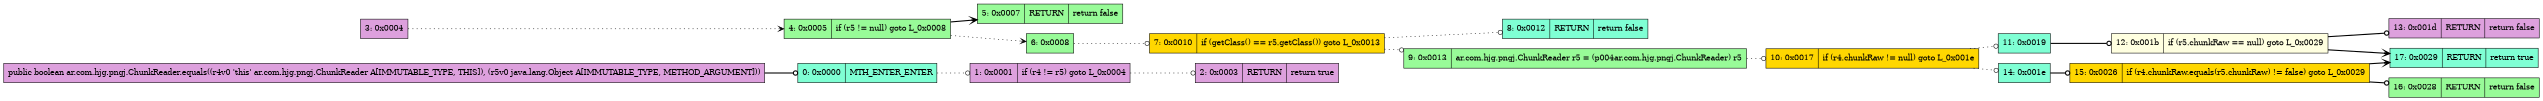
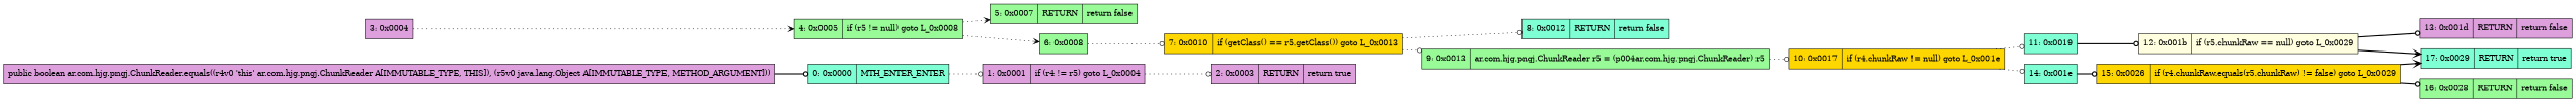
  digraph {
    rankdir=LR
    node [fillcolor=aquamarine shape=record style=filled]
    edge [arrowhead=odot style=dotted]
    n1 [label="{0\:\ 0x0000|MTH_ENTER_ENTER\l}"]
    n2 [fillcolor=plum label="{1\:\ 0x0001|if (r4 != r5) goto L_0x0004\l}"]
    n3 [fillcolor=plum label="{2\:\ 0x0003|RETURN\l|return true\l}"]
    n4 [fillcolor=plum label="{3\:\ 0x0004}"]
    n5 [fillcolor=palegreen label="{4\:\ 0x0005|if (r5 != null) goto L_0x0008\l}"]
    n6 [fillcolor=palegreen label="{5\:\ 0x0007|RETURN\l|return false\l}"]
    n7 [fillcolor=palegreen label="{6\:\ 0x0008}"]
    n8 [fillcolor=gold label="{7\:\ 0x0010|if (getClass() == r5.getClass()) goto L_0x0013\l}"]
    n9 [label="{8\:\ 0x0012|RETURN\l|return false\l}"]
    n10 [fillcolor=palegreen label="{9\:\ 0x0013|ar.com.hjg.pngj.ChunkReader r5 = (p004ar.com.hjg.pngj.ChunkReader) r5\l}"]
    n11 [fillcolor=gold label="{10\:\ 0x0017|if (r4.chunkRaw != null) goto L_0x001e\l}"]
    n12 [label="{11\:\ 0x0019}"]
    n13 [label="{14\:\ 0x001e}"]
    n14 [fillcolor=lightyellow label="{12\:\ 0x001b|if (r5.chunkRaw == null) goto L_0x0029\l}"]
    n15 [fillcolor=gold label="{15\:\ 0x0026|if (r4.chunkRaw.equals(r5.chunkRaw) != false) goto L_0x0029\l}"]
    n16 [fillcolor=plum label="{13\:\ 0x001d|RETURN\l|return false\l}"]
    n17 [label="{17\:\ 0x0029|RETURN\l|return true\l}"]
    n18 [fillcolor=palegreen label="{16\:\ 0x0028|RETURN\l|return false\l}"]
    n19 [fillcolor=plum label="{public boolean ar.com.hjg.pngj.ChunkReader.equals((r4v0 'this' ar.com.hjg.pngj.ChunkReader A[IMMUTABLE_TYPE, THIS]), (r5v0 java.lang.Object A[IMMUTABLE_TYPE, METHOD_ARGUMENT])) }"]
    n1 -> n2
    n2 -> n3
    n4 -> n5 [arrowhead=vee]
-   n5 -> n6 [arrowhead=vee style=bold]
+   n5 -> n6 [arrowhead=vee]
    n5 -> n7 [arrowhead=vee]
    n7 -> n8
    n8 -> n9
    n8 -> n10
    n10 -> n11
    n11 -> n12
    n11 -> n13
    n12 -> n14 [style=bold]
    n13 -> n15 [style=bold]
    n14 -> n16 [style=bold]
    n14 -> n17 [arrowhead=vee style=bold]
    n15 -> n17 [arrowhead=vee style=bold]
    n15 -> n18 [style=bold]
    n19 -> n1 [style=bold]
  }
